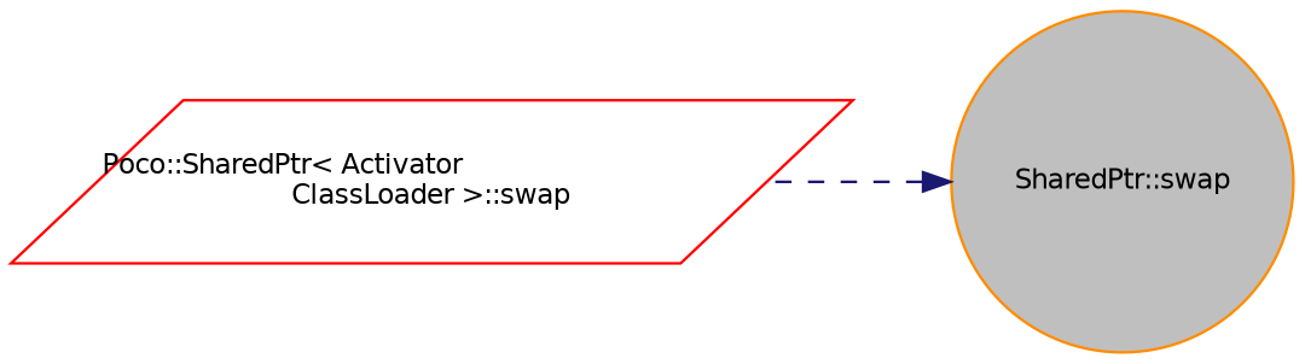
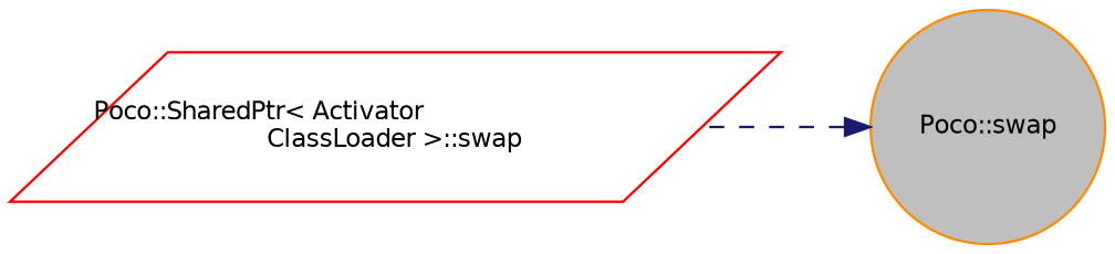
  digraph {
    rankdir=RL
    node [fontname=Helvetica fontsize=10 style=filled]
-   n1 [color=darkorange fillcolor=grey75 fontcolor=black height=0.2 label="SharedPtr::swap" shape=circle width=0.4]
+   n1 [color=darkorange fillcolor=grey75 fontcolor=black height=0.2 label="Poco::swap" shape=circle width=0.4]
    n2 [color=red fillcolor=white height=0.2 label="Poco::SharedPtr\< Activator\lClassLoader \>::swap" shape=parallelogram width=0.4]
    n1 -> n2 [color=midnightblue dir=back fontname=Helvetica fontsize=10 labelfontname=Helvetica labelfontsize=10 style=dashed]
  }
